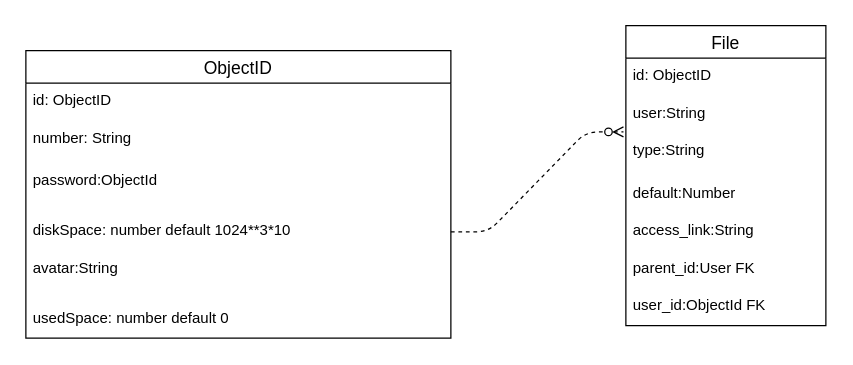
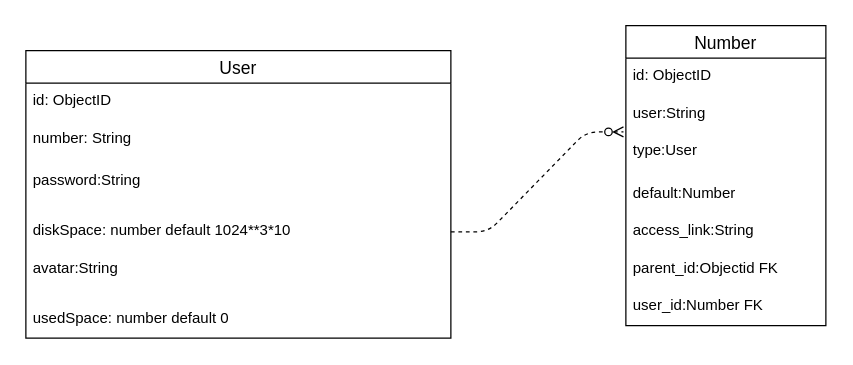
  <mxCell id="0" />
  <mxCell id="1" parent="0" />
- <mxCell id="2" value="ObjectID" style="swimlane;fontStyle=0;childLayout=stackLayout;horizontal=1;startSize=26;horizontalStack=0;resizeParent=1;resizeParentMax=0;resizeLast=0;collapsible=1;marginBottom=0;align=center;fontSize=14;" parent="1" vertex="1"><mxGeometry x="20" y="40" width="340" height="230" as="geometry" /></mxCell>
+ <mxCell id="2" value="User" style="swimlane;fontStyle=0;childLayout=stackLayout;horizontal=1;startSize=26;horizontalStack=0;resizeParent=1;resizeParentMax=0;resizeLast=0;collapsible=1;marginBottom=0;align=center;fontSize=14;" parent="1" vertex="1"><mxGeometry x="20" y="40" width="340" height="230" as="geometry" /></mxCell>
  <mxCell id="3" value="id: ObjectID" style="text;strokeColor=none;fillColor=none;spacingLeft=4;spacingRight=4;overflow=hidden;rotatable=0;points=[[0,0.5],[1,0.5]];portConstraint=eastwest;fontSize=12;" parent="2" vertex="1"><mxGeometry y="26" width="340" height="30" as="geometry" /></mxCell>
  <mxCell id="4" value="number: String&#10;" style="text;strokeColor=none;fillColor=none;spacingLeft=4;spacingRight=4;overflow=hidden;rotatable=0;points=[[0,0.5],[1,0.5]];portConstraint=eastwest;fontSize=12;" parent="2" vertex="1"><mxGeometry y="56" width="340" height="34" as="geometry" /></mxCell>
- <mxCell id="5" value="password:ObjectId" style="text;strokeColor=none;fillColor=none;spacingLeft=4;spacingRight=4;overflow=hidden;rotatable=0;points=[[0,0.5],[1,0.5]];portConstraint=eastwest;fontSize=12;" parent="2" vertex="1"><mxGeometry y="90" width="340" height="40" as="geometry" /></mxCell>
+ <mxCell id="5" value="password:String" style="text;strokeColor=none;fillColor=none;spacingLeft=4;spacingRight=4;overflow=hidden;rotatable=0;points=[[0,0.5],[1,0.5]];portConstraint=eastwest;fontSize=12;" parent="2" vertex="1"><mxGeometry y="90" width="340" height="40" as="geometry" /></mxCell>
  <mxCell id="6" value="diskSpace: number default 1024**3*10" style="text;strokeColor=none;fillColor=none;spacingLeft=4;spacingRight=4;overflow=hidden;rotatable=0;points=[[0,0.5],[1,0.5]];portConstraint=eastwest;fontSize=12;" parent="2" vertex="1"><mxGeometry y="130" width="340" height="30" as="geometry" /></mxCell>
  <mxCell id="7" value="avatar:String" style="text;strokeColor=none;fillColor=none;spacingLeft=4;spacingRight=4;overflow=hidden;rotatable=0;points=[[0,0.5],[1,0.5]];portConstraint=eastwest;fontSize=12;" parent="2" vertex="1"><mxGeometry y="160" width="340" height="40" as="geometry" /></mxCell>
  <mxCell id="8" value="usedSpace: number default 0" style="text;strokeColor=none;fillColor=none;spacingLeft=4;spacingRight=4;overflow=hidden;rotatable=0;points=[[0,0.5],[1,0.5]];portConstraint=eastwest;fontSize=12;" vertex="1" parent="2"><mxGeometry y="200" width="340" height="30" as="geometry" /></mxCell>
- <mxCell id="9" value="File" style="swimlane;fontStyle=0;childLayout=stackLayout;horizontal=1;startSize=26;horizontalStack=0;resizeParent=1;resizeParentMax=0;resizeLast=0;collapsible=1;marginBottom=0;align=center;fontSize=14;" parent="1" vertex="1"><mxGeometry x="500" y="20" width="160" height="240" as="geometry" /></mxCell>
+ <mxCell id="9" value="Number" style="swimlane;fontStyle=0;childLayout=stackLayout;horizontal=1;startSize=26;horizontalStack=0;resizeParent=1;resizeParentMax=0;resizeLast=0;collapsible=1;marginBottom=0;align=center;fontSize=14;" parent="1" vertex="1"><mxGeometry x="500" y="20" width="160" height="240" as="geometry" /></mxCell>
  <mxCell id="10" value="id: ObjectID" style="text;strokeColor=none;fillColor=none;spacingLeft=4;spacingRight=4;overflow=hidden;rotatable=0;points=[[0,0.5],[1,0.5]];portConstraint=eastwest;fontSize=12;" parent="9" vertex="1"><mxGeometry y="26" width="160" height="30" as="geometry" /></mxCell>
  <mxCell id="11" value="user:String" style="text;strokeColor=none;fillColor=none;spacingLeft=4;spacingRight=4;overflow=hidden;rotatable=0;points=[[0,0.5],[1,0.5]];portConstraint=eastwest;fontSize=12;" parent="9" vertex="1"><mxGeometry y="56" width="160" height="30" as="geometry" /></mxCell>
- <mxCell id="12" value="type:String" style="text;strokeColor=none;fillColor=none;spacingLeft=4;spacingRight=4;overflow=hidden;rotatable=0;points=[[0,0.5],[1,0.5]];portConstraint=eastwest;fontSize=12;" parent="9" vertex="1"><mxGeometry y="86" width="160" height="34" as="geometry" /></mxCell>
+ <mxCell id="12" value="type:User" style="text;strokeColor=none;fillColor=none;spacingLeft=4;spacingRight=4;overflow=hidden;rotatable=0;points=[[0,0.5],[1,0.5]];portConstraint=eastwest;fontSize=12;" parent="9" vertex="1"><mxGeometry y="86" width="160" height="34" as="geometry" /></mxCell>
  <mxCell id="13" value="default:Number&#10;" style="text;strokeColor=none;fillColor=none;spacingLeft=4;spacingRight=4;overflow=hidden;rotatable=0;points=[[0,0.5],[1,0.5]];portConstraint=eastwest;fontSize=12;" parent="9" vertex="1"><mxGeometry y="120" width="160" height="30" as="geometry" /></mxCell>
  <mxCell id="14" value="access_link:String" style="text;strokeColor=none;fillColor=none;spacingLeft=4;spacingRight=4;overflow=hidden;rotatable=0;points=[[0,0.5],[1,0.5]];portConstraint=eastwest;fontSize=12;" parent="9" vertex="1"><mxGeometry y="150" width="160" height="30" as="geometry" /></mxCell>
- <mxCell id="15" value="parent_id:User FK" style="text;strokeColor=none;fillColor=none;spacingLeft=4;spacingRight=4;overflow=hidden;rotatable=0;points=[[0,0.5],[1,0.5]];portConstraint=eastwest;fontSize=12;" parent="9" vertex="1"><mxGeometry y="180" width="160" height="30" as="geometry" /></mxCell>
- <mxCell id="16" value="user_id:ObjectId FK" style="text;strokeColor=none;fillColor=none;spacingLeft=4;spacingRight=4;overflow=hidden;rotatable=0;points=[[0,0.5],[1,0.5]];portConstraint=eastwest;fontSize=12;" parent="9" vertex="1"><mxGeometry y="210" width="160" height="30" as="geometry" /></mxCell>
+ <mxCell id="15" value="parent_id:Objectid FK" style="text;strokeColor=none;fillColor=none;spacingLeft=4;spacingRight=4;overflow=hidden;rotatable=0;points=[[0,0.5],[1,0.5]];portConstraint=eastwest;fontSize=12;" parent="9" vertex="1"><mxGeometry y="180" width="160" height="30" as="geometry" /></mxCell>
+ <mxCell id="16" value="user_id:Number FK" style="text;strokeColor=none;fillColor=none;spacingLeft=4;spacingRight=4;overflow=hidden;rotatable=0;points=[[0,0.5],[1,0.5]];portConstraint=eastwest;fontSize=12;" parent="9" vertex="1"><mxGeometry y="210" width="160" height="30" as="geometry" /></mxCell>
  <mxCell id="17" value="" style="edgeStyle=entityRelationEdgeStyle;fontSize=12;html=1;endArrow=ERzeroToMany;endFill=1;exitX=1;exitY=0.5;exitDx=0;exitDy=0;entryX=-0.012;entryY=-0.029;entryDx=0;entryDy=0;entryPerimeter=0;dashed=1;" parent="1" source="6" target="12" edge="1"><mxGeometry width="100" height="100" relative="1" as="geometry"><mxPoint x="40" y="160" as="sourcePoint" /><mxPoint x="140" y="60" as="targetPoint" /></mxGeometry></mxCell>
